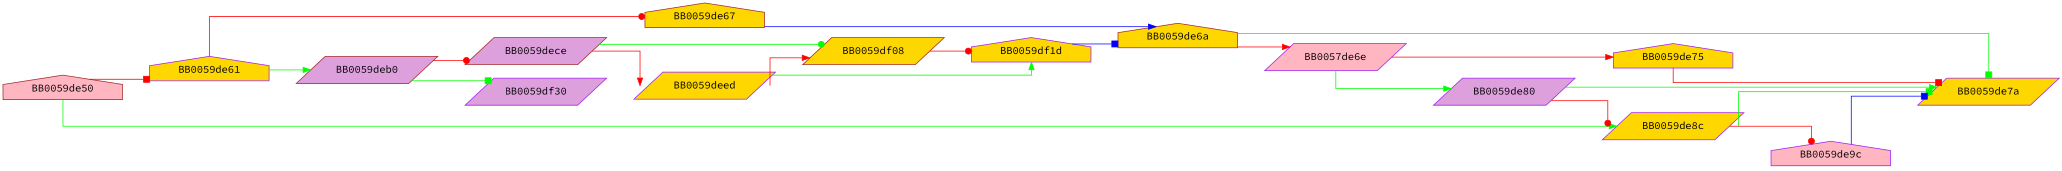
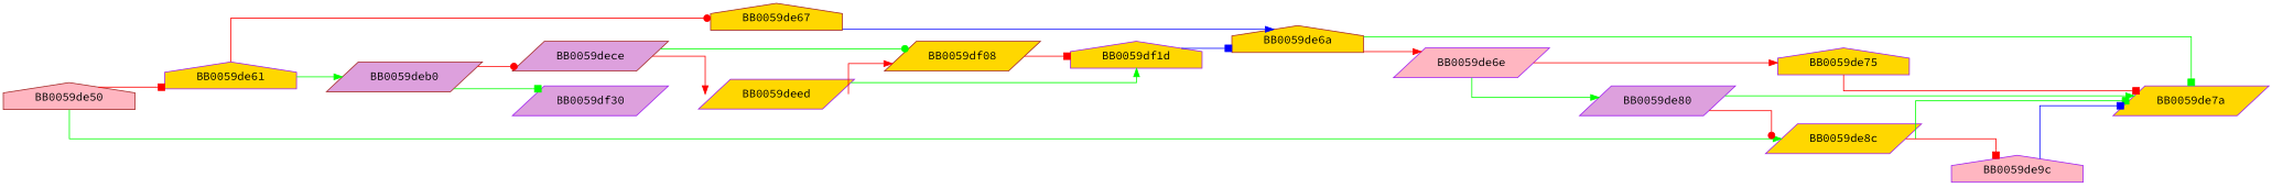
  digraph {
    fontname="Source Code Pro"
    rankdir=LR
    splines=ortho
    node [color=purple fillcolor=gold fontname="Source Code Pro" shape=parallelogram style=filled]
    edge [arrowhead=normal color=red fontname="Source Code Pro"]
    BB0059de50 [color=brown fillcolor=lightpink shape=house]
    BB0059de61 [shape=house]
    BB0059de8c
    BB0059de80 [fillcolor=plum]
    BB0059de7a
    BB0059deb0 [color=brown fillcolor=plum]
    BB0059de67 [color=brown shape=house]
    BB0059de9c [fillcolor=lightpink shape=house]
    BB0059df30 [fillcolor=plum]
    BB0059dece [color=brown fillcolor=plum]
    BB0059de6a [color=brown shape=house]
    BB0059df08 [color=brown]
    BB0059deed
-   BB0059de6e [fillcolor=lightpink label=BB0057de6e]
+   BB0059de6e [fillcolor=lightpink]
    BB0059de75 [shape=house]
    BB0059df1d [shape=house]
    BB0059de50 -> BB0059de61 [arrowhead=box]
    BB0059de50 -> BB0059de8c [color=green]
    BB0059de61 -> BB0059deb0 [color=green]
    BB0059de61 -> BB0059de67 [arrowhead=dot]
    BB0059de8c -> BB0059de7a [arrowhead=box color=green]
-   BB0059de8c -> BB0059de9c [arrowhead=dot]
+   BB0059de8c -> BB0059de9c [arrowhead=box]
    BB0059de80 -> BB0059de8c [arrowhead=dot]
    BB0059de80 -> BB0059de7a [color=green]
    BB0059deb0 -> BB0059df30 [arrowhead=box color=green]
    BB0059deb0 -> BB0059dece [arrowhead=dot]
    BB0059de67 -> BB0059de6a [color=blue]
    BB0059de9c -> BB0059de7a [arrowhead=box color=blue]
    BB0059dece -> BB0059df08 [arrowhead=dot color=green]
    BB0059dece -> BB0059deed
    BB0059de6a -> BB0059de7a [arrowhead=box color=green]
    BB0059de6a -> BB0059de6e
-   BB0059df08 -> BB0059df1d [arrowhead=dot]
+   BB0059df08 -> BB0059df1d [arrowhead=box]
    BB0059deed -> BB0059df08
    BB0059deed -> BB0059df1d [color=green]
    BB0059de6e -> BB0059de80 [color=green]
    BB0059de6e -> BB0059de75
    BB0059de75 -> BB0059de7a [arrowhead=box]
    BB0059df1d -> BB0059de6a [arrowhead=box color=blue]
  }
